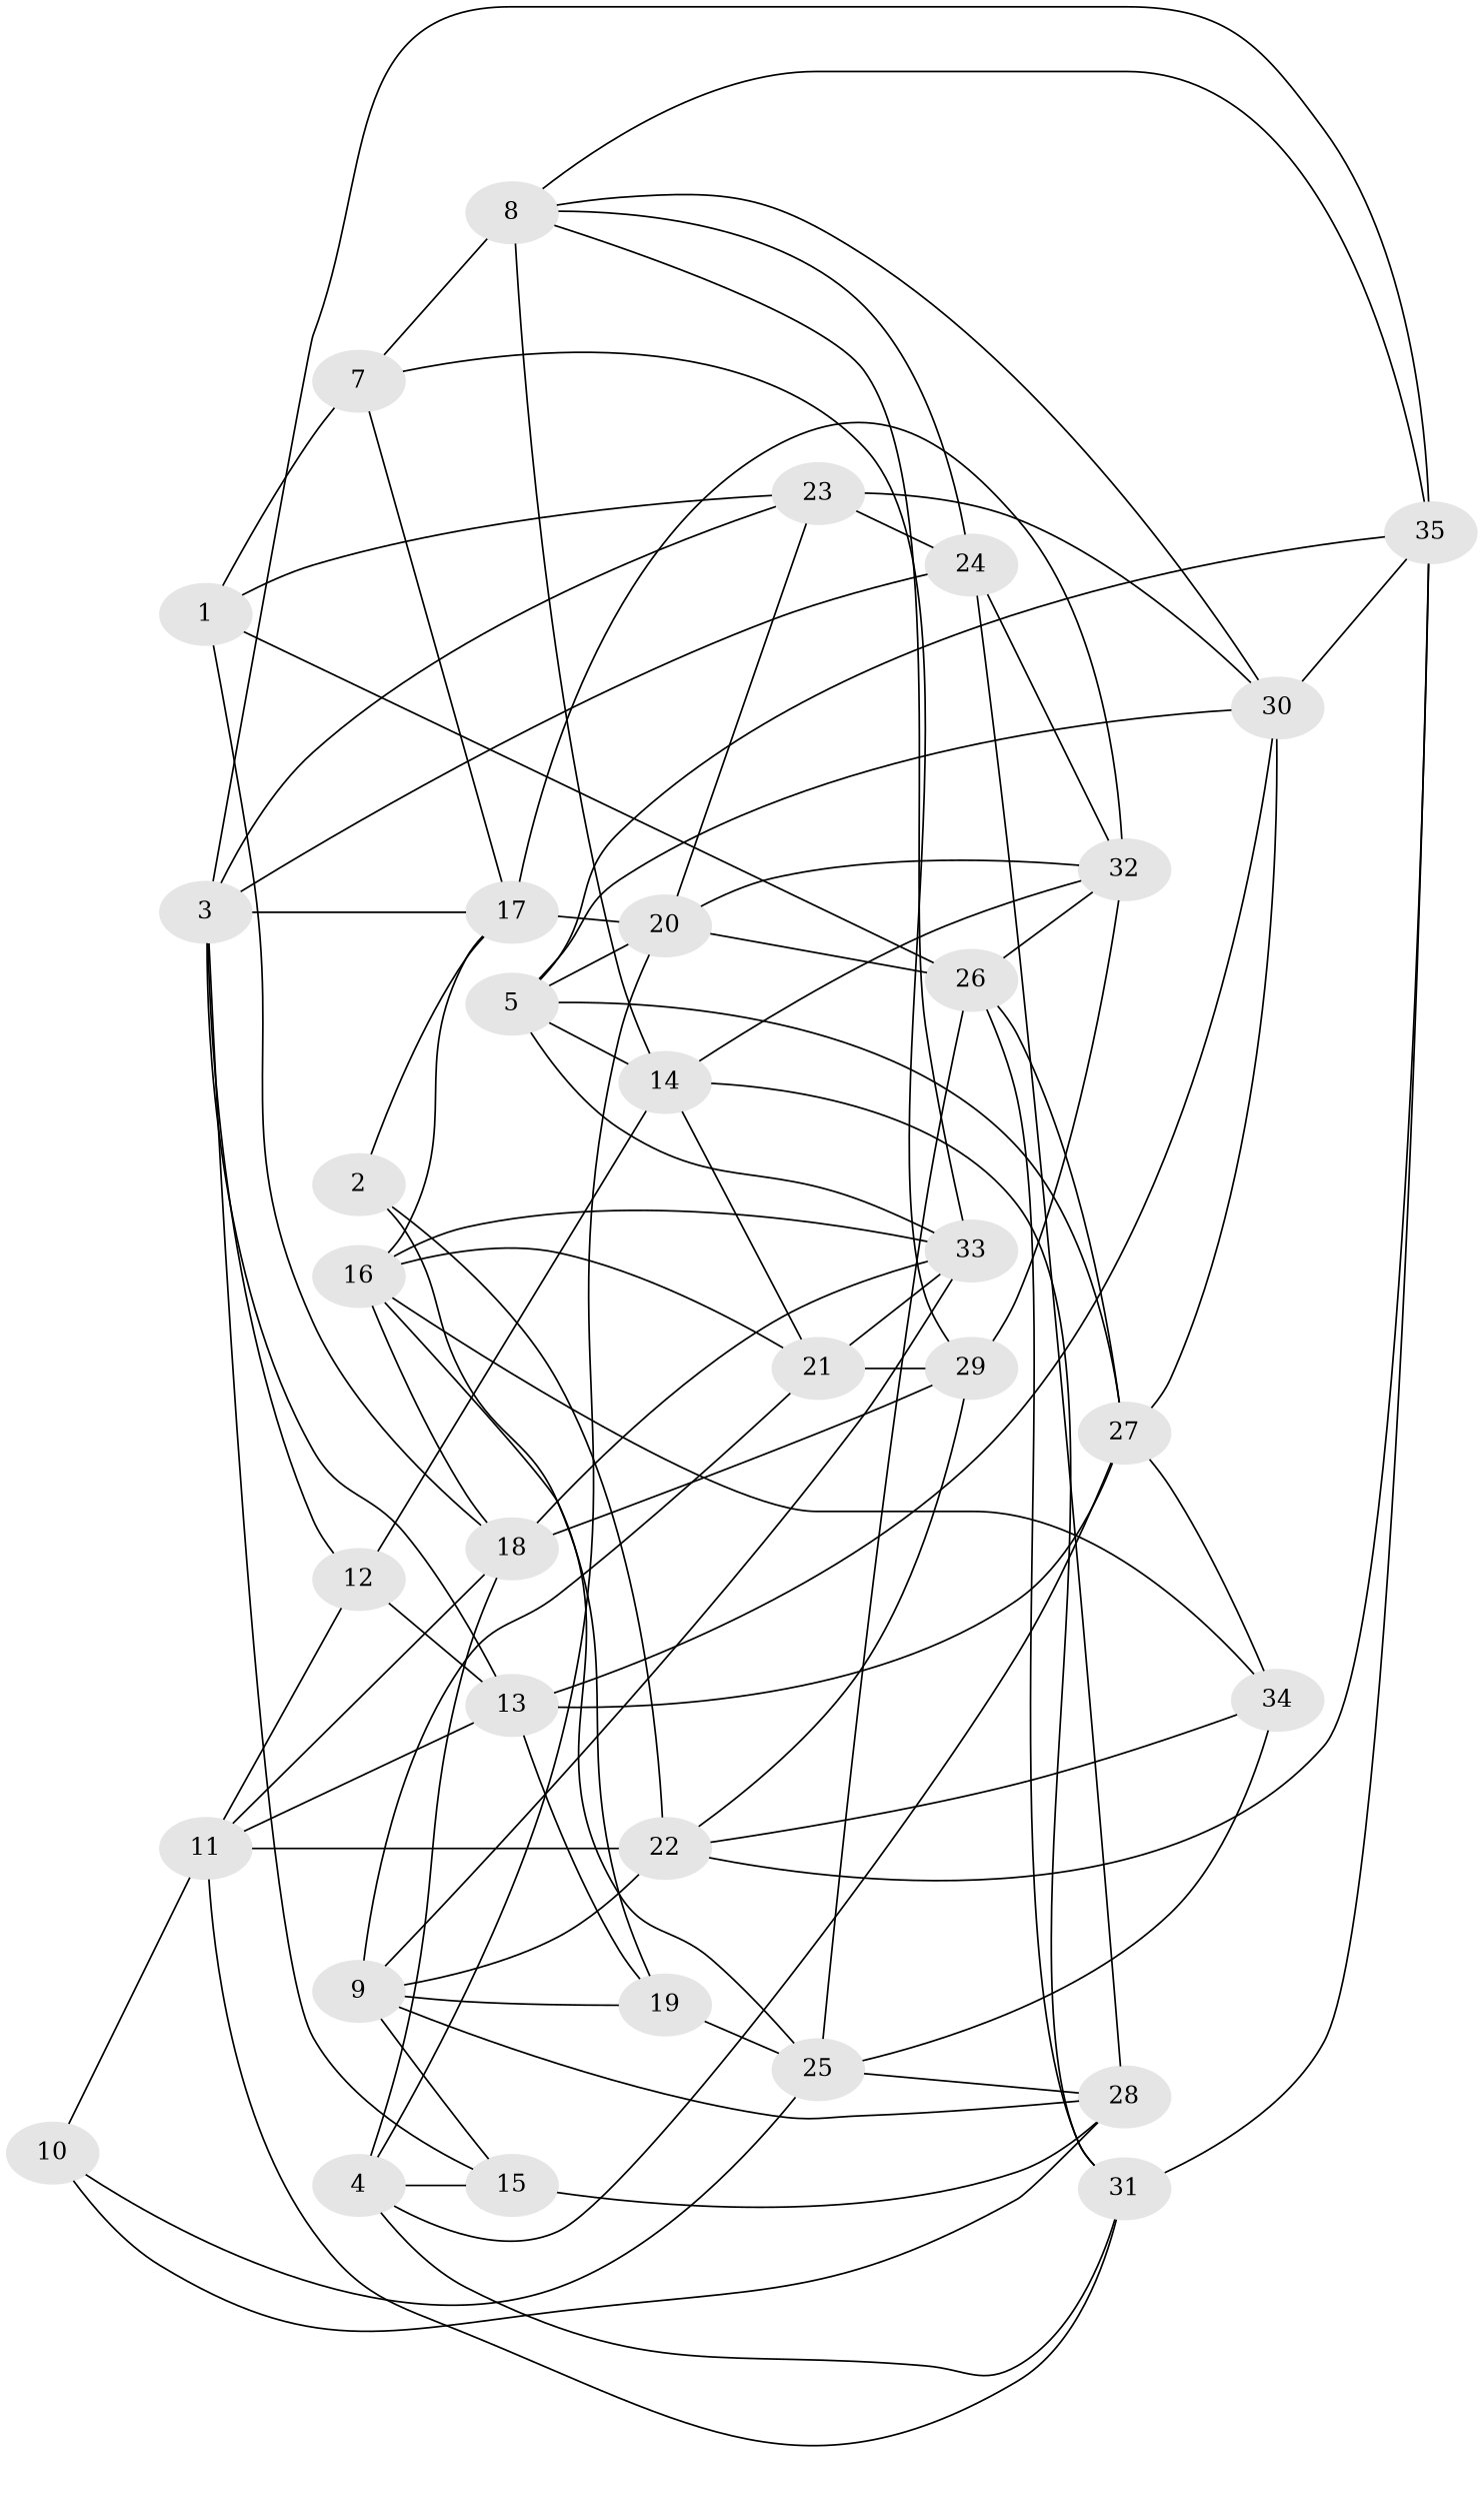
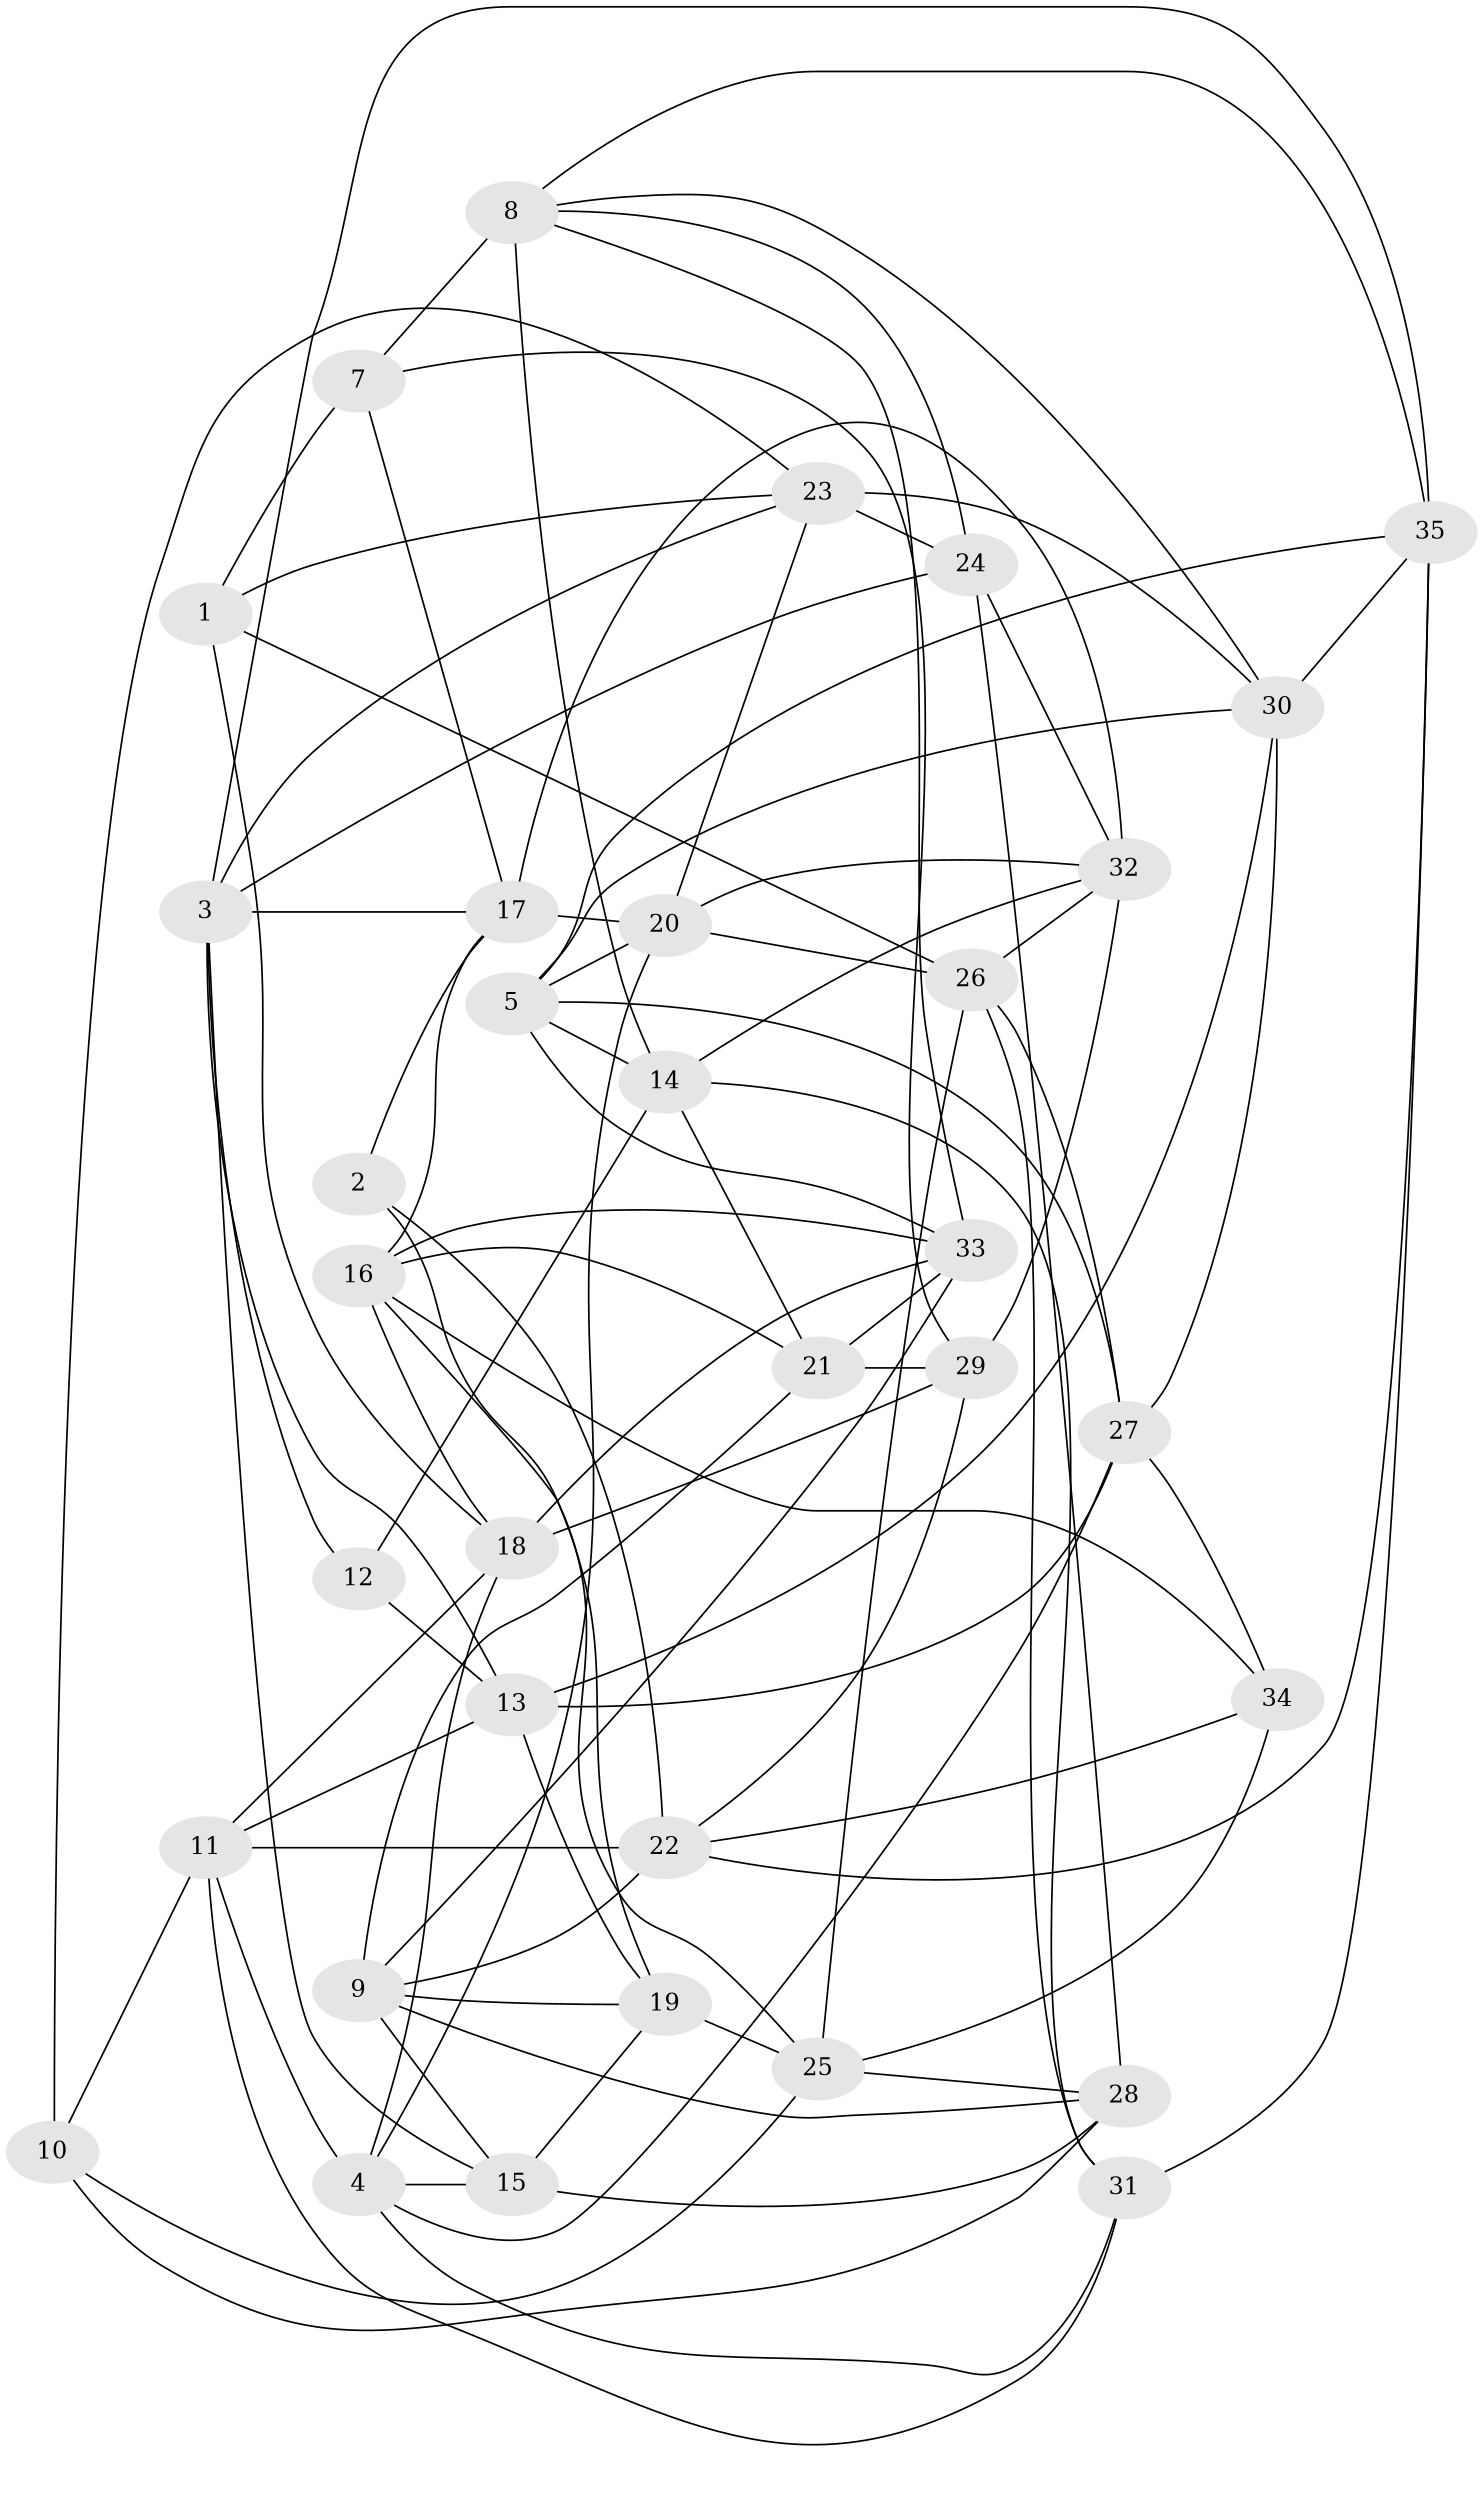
  graph {
    rankdir=LR
    node [color=gray90 style=filled]
    edge [weight=1.0]
    1
    7
    18
    23
    26
    17
    8
    29
    33
    24
    30
    27
    31
    32
    2
    19
    22
    20
    25
    35
    34
    28
    3
    12
    13
    15
    14
    4
    5
    21
    9
    10
    11
    16
    1 -- 7
    1 -- 18
    1 -- 23
    1 -- 26
    7 -- 17
    7 -- 8
    7 -- 29
    18 -- 29
    18 -- 33
    23 -- 24
    23 -- 30
    26 -- 27
    26 -- 31
    26 -- 32
    17 -- 32
    17 -- 20
    8 -- 33
    8 -- 24
    8 -- 30
    8 -- 35
    8 -- 14
    29 -- 32
    24 -- 32
    24 -- 28 [weight=2.0]
    30 -- 35
    27 -- 30 [weight=2.0]
    27 -- 34
    31 -- 35
    2 -- 17
    2 -- 19
    2 -- 22
    19 -- 25
    22 -- 29
    22 -- 35
    22 -- 34
    20 -- 23
    20 -- 26
    20 -- 32
    25 -- 26
    25 -- 34
    25 -- 28
    3 -- 23
    3 -- 17
    3 -- 24
    3 -- 35
    3 -- 12
    3 -- 13
    3 -- 15
    12 -- 13
    12 -- 14
    13 -- 30
    13 -- 27
    13 -- 19
+   15 -- 19
    15 -- 28
    14 -- 31
    14 -- 32
    14 -- 21
    4 -- 18
    4 -- 27
    4 -- 31
    4 -- 20
    4 -- 15 [weight=2.0]
    5 -- 33
    5 -- 30
    5 -- 27
    5 -- 20
    5 -- 35
    5 -- 14
    21 -- 29 [weight=2.0]
    21 -- 33
    9 -- 33
    9 -- 19
    9 -- 22
    9 -- 28
    9 -- 15
    9 -- 21
+   10 -- 23
    10 -- 25
    10 -- 28
    10 -- 11
    11 -- 18
    11 -- 31
    11 -- 22
-   11 -- 12
+   11 -- 4
    11 -- 13
    16 -- 18
    16 -- 17
    16 -- 33
    16 -- 25
    16 -- 34
    16 -- 21
  }
